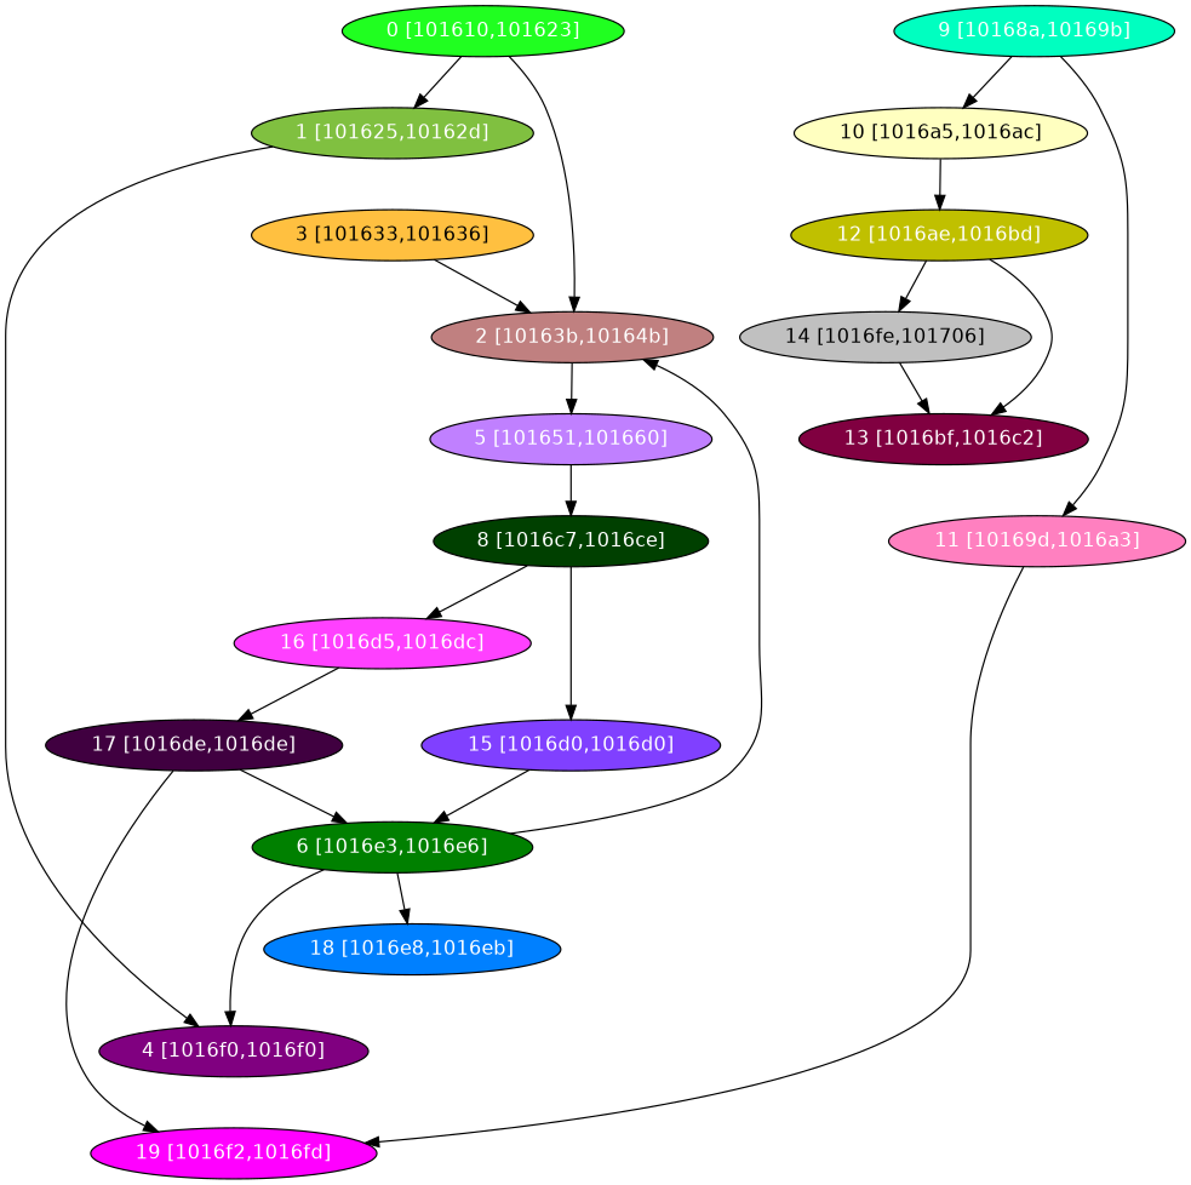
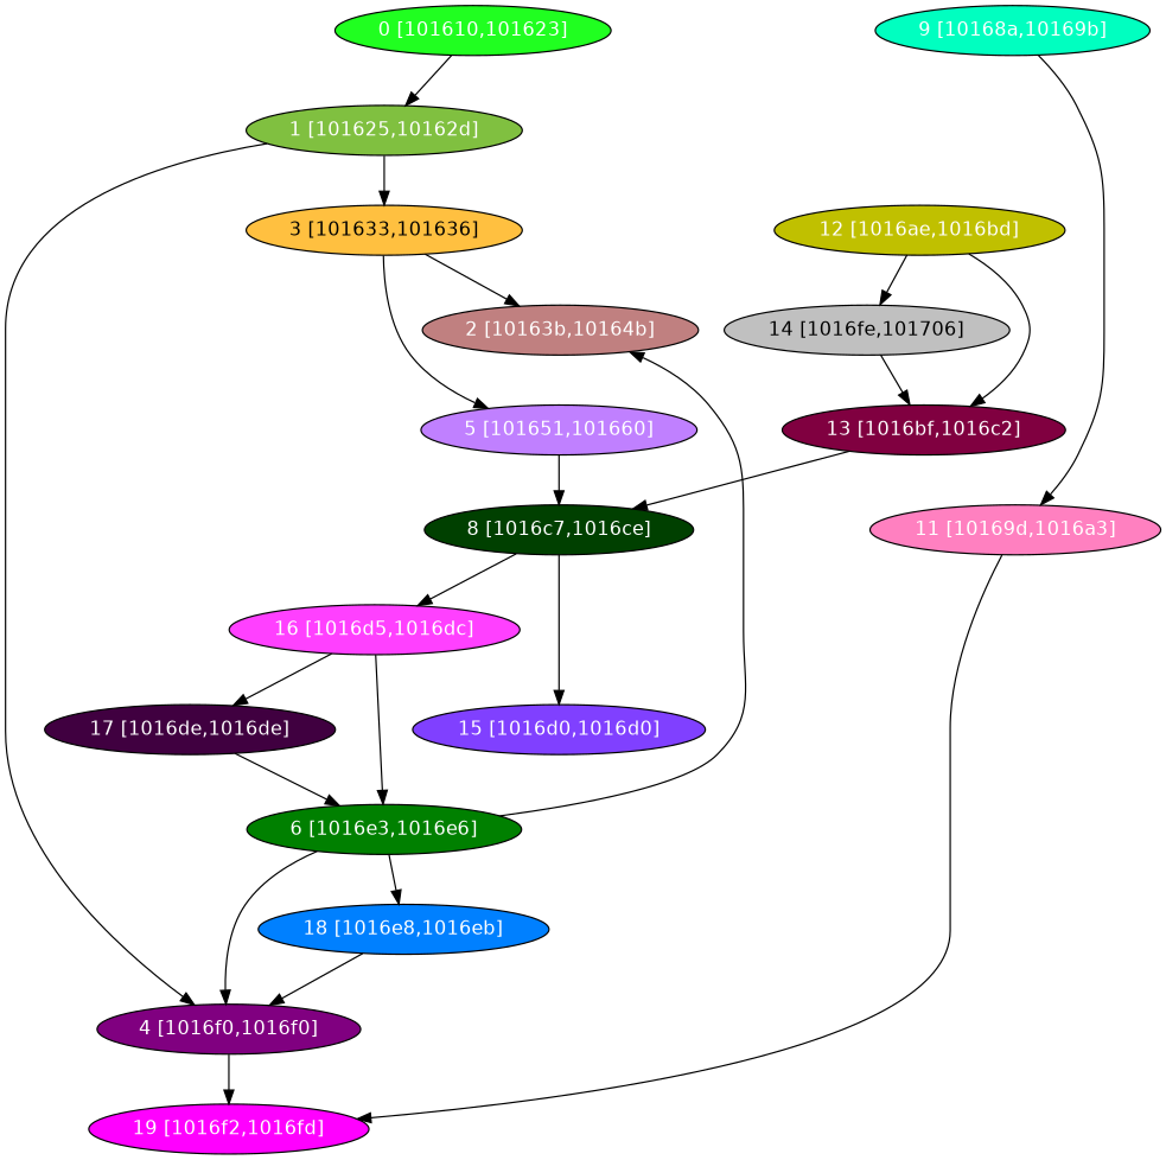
  digraph {
    fontname="DejaVu Sans"
    node [fontcolor="#ffffff" fontname="DejaVu Sans" shape=oval style=filled]
    edge [fontname="DejaVu Sans"]
    n1 [fillcolor="#20FF20" label="0 [101610,101623]"]
    n2 [fillcolor="#80C040" label="1 [101625,10162d]"]
    n3 [fillcolor="#C08080" label="2 [10163b,10164b]"]
    n4 [fillcolor="#FFC040" fontcolor="#000000" label="3 [101633,101636]"]
    n5 [fillcolor="#800080" label="4 [1016f0,1016f0]"]
    n6 [fillcolor="#C080FF" label="5 [101651,101660]"]
    n7 [fillcolor="#FF00FF" label="19 [1016f2,1016fd]"]
    n8 [fillcolor="#004000" label="8 [1016c7,1016ce]"]
    n9 [fillcolor="#008000" label="6 [1016e3,1016e6]"]
    n10 [fillcolor="#0080FF" label="18 [1016e8,1016eb]"]
    n11 [fillcolor="#8040FF" label="15 [1016d0,1016d0]"]
    n12 [fillcolor="#FF40FF" label="16 [1016d5,1016dc]"]
    n13 [fillcolor="#00FFC0" label="9 [10168a,10169b]"]
-   n14 [fillcolor="#FFFFC0" fontcolor="#000000" label="10 [1016a5,1016ac]"]
    n15 [fillcolor="#FF80C0" label="11 [10169d,1016a3]"]
    n16 [fillcolor="#C0C000" label="12 [1016ae,1016bd]"]
    n17 [fillcolor="#400040" label="17 [1016de,1016de]"]
    n18 [fillcolor="#800040" label="13 [1016bf,1016c2]"]
    n19 [fillcolor="#C0C0C0" fontcolor="#000000" label="14 [1016fe,101706]"]
    n1 -> n2
-   n1 -> n3
+   n2 -> n4
    n2 -> n5
-   n3 -> n6
+   n4 -> n6
    n4 -> n3
-   n17 -> n7
+   n5 -> n7
    n6 -> n8
    n8 -> n11
    n8 -> n12
    n9 -> n3
    n9 -> n5
    n9 -> n10
-   n11 -> n9
+   n10 -> n5
+   n12 -> n9
    n12 -> n17
-   n13 -> n14
    n13 -> n15
-   n14 -> n16
    n15 -> n7
    n16 -> n18
    n16 -> n19
    n17 -> n9
+   n18 -> n8
    n19 -> n18
  }
